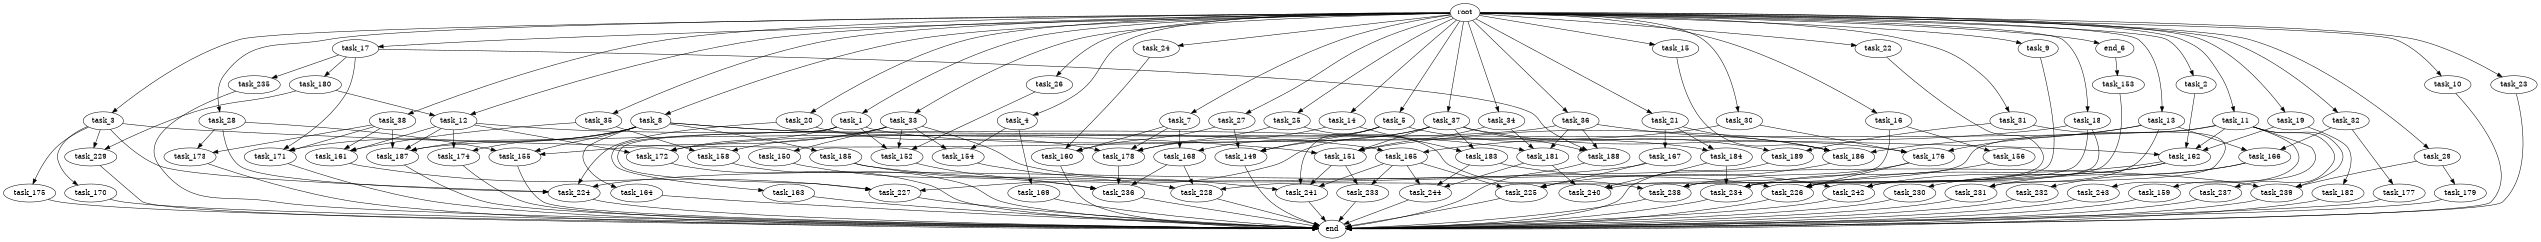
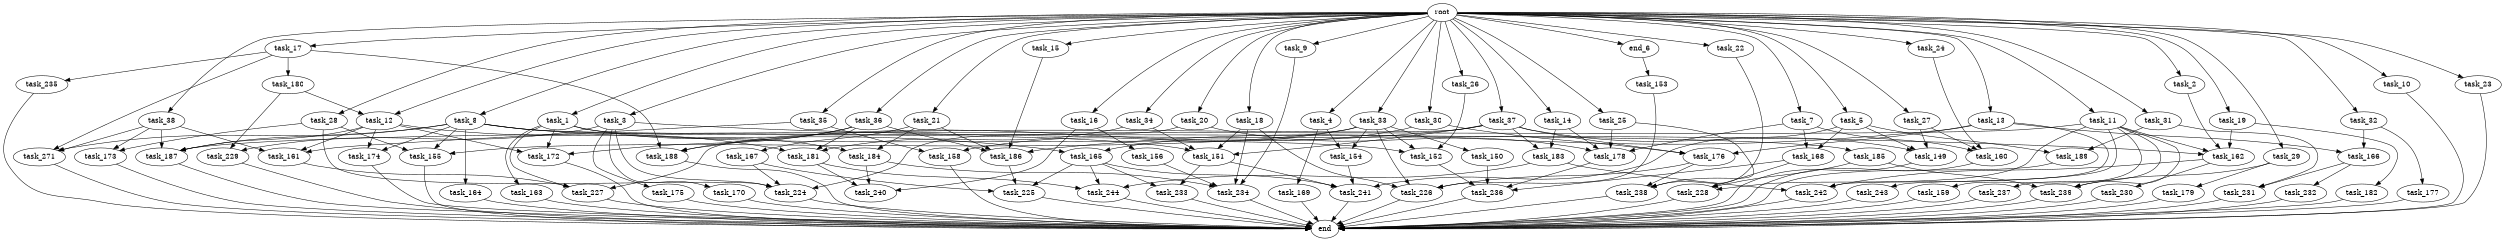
  digraph {
    root
    task_1
    task_2
    task_3
    task_4
    task_5
    n7 [label=end_6]
    task_7
    task_8
    task_9
    task_10
    task_11
    task_12
    task_13
    task_14
    task_15
    task_16
    task_17
    task_18
    task_19
    task_20
    task_21
    task_22
    task_23
    task_24
    task_25
    task_26
    task_27
    task_28
    task_29
    task_30
    task_31
    task_32
    task_33
    task_34
    task_35
    task_36
    task_37
    task_38
    task_152
    task_163
    task_172
    task_184
    task_227
    task_162
    task_170
    task_175
    task_224
    task_229
    task_154
    task_169
    task_149
    task_168
    task_189
    task_241
    task_153
    task_160
    task_178
    task_151
    task_155
    task_164
    task_165
-   task_171
+   task_171 [label=task_271]
    task_174
    task_185
    task_187
    task_234
    end
    task_159
    task_228
    task_237
    task_239
    task_243
    task_161
    task_181
    task_166
    task_176
    task_186
    task_242
    task_183
    task_156
    task_240
    task_180
    task_188
    task_235
    task_226
    task_182
    task_167
    task_238
    task_173
    task_179
    task_231
    task_177
    task_150
    task_158
    task_236
    task_230
    task_233
    task_225
    task_244
    task_232
    root -> task_1
    root -> task_2
    root -> task_3
    root -> task_4
    root -> task_5
    root -> n7
    root -> task_7
    root -> task_8
    root -> task_9
    root -> task_10
    root -> task_11
    root -> task_12
    root -> task_13
    root -> task_14
    root -> task_15
    root -> task_16
    root -> task_17
    root -> task_18
    root -> task_19
    root -> task_20
    root -> task_21
    root -> task_22
    root -> task_23
    root -> task_24
    root -> task_25
    root -> task_26
    root -> task_27
    root -> task_28
    root -> task_29
    root -> task_30
    root -> task_31
    root -> task_32
    root -> task_33
    root -> task_34
    root -> task_35
    root -> task_36
    root -> task_37
    root -> task_38
    task_1 -> task_152
    task_1 -> task_163
    task_1 -> task_172
    task_1 -> task_184
    task_1 -> task_227
    task_2 -> task_162
    task_3 -> task_162
    task_3 -> task_170
    task_3 -> task_175
    task_3 -> task_224
    task_3 -> task_229
    task_4 -> task_154
    task_4 -> task_169
    task_5 -> task_149
    task_5 -> task_168
    task_5 -> task_189
    task_5 -> task_241
    n7 -> task_153
    task_7 -> task_168
    task_7 -> task_160
    task_7 -> task_178
    task_8 -> task_151
    task_8 -> task_155
    task_8 -> task_164
    task_8 -> task_165
    task_8 -> task_171
    task_8 -> task_174
    task_8 -> task_185
    task_8 -> task_187
    task_9 -> task_234
    task_10 -> end
    task_11 -> task_162
    task_11 -> task_187
    task_11 -> task_159
    task_11 -> task_228
    task_11 -> task_237
    task_11 -> task_239
    task_11 -> task_243
    task_12 -> task_172
    task_12 -> task_174
    task_12 -> task_187
    task_12 -> task_161
    task_12 -> task_181
    task_13 -> task_166
    task_13 -> task_176
    task_13 -> task_186
    task_13 -> task_242
    task_14 -> task_178
    task_14 -> task_183
    task_15 -> task_186
    task_16 -> task_156
    task_16 -> task_240
    task_17 -> task_171
    task_17 -> task_180
    task_17 -> task_188
    task_17 -> task_235
    task_18 -> task_151
    task_18 -> task_234
    task_18 -> task_226
    task_19 -> task_162
    task_19 -> task_182
    task_20 -> task_224
    task_20 -> task_178
    task_21 -> task_184
    task_21 -> task_186
    task_21 -> task_167
    task_22 -> task_238
    task_23 -> end
    task_24 -> task_160
    task_25 -> task_178
    task_25 -> task_238
    task_26 -> task_152
    task_27 -> task_149
    task_27 -> task_160
    task_28 -> task_224
    task_28 -> task_155
    task_28 -> task_173
    task_29 -> task_239
    task_29 -> task_179
    task_30 -> task_165
    task_30 -> task_176
    task_31 -> task_189
    task_31 -> task_231
    task_32 -> task_166
    task_32 -> task_177
    task_33 -> task_152
    task_33 -> task_154
    task_33 -> task_155
    task_33 -> task_226
    task_33 -> task_150
    task_33 -> task_158
    task_34 -> task_151
    task_34 -> task_181
    task_35 -> task_161
    task_35 -> task_158
    task_36 -> task_172
    task_36 -> task_181
    task_36 -> task_186
    task_36 -> task_188
    task_37 -> task_227
    task_37 -> task_149
    task_37 -> task_151
    task_37 -> task_176
    task_37 -> task_183
    task_37 -> task_188
    task_38 -> task_171
    task_38 -> task_187
    task_38 -> task_161
    task_38 -> task_173
    task_152 -> task_236
    task_163 -> end
    task_172 -> end
    task_184 -> task_234
    task_184 -> task_240
    task_227 -> end
    task_162 -> task_242
-   task_162 -> task_226
    task_162 -> task_230
    task_170 -> end
    task_175 -> end
    task_224 -> end
    task_229 -> end
    task_154 -> task_241
    task_169 -> end
    task_149 -> end
    task_168 -> task_228
    task_168 -> task_236
    task_189 -> end
    task_241 -> end
    task_153 -> task_226
    task_160 -> end
    task_178 -> task_236
    task_151 -> task_241
    task_151 -> task_233
    task_155 -> end
    task_164 -> end
    task_165 -> task_241
    task_165 -> task_233
    task_165 -> task_225
    task_165 -> task_244
    task_171 -> end
    task_174 -> end
    task_185 -> task_228
    task_185 -> task_239
    task_187 -> end
    task_234 -> end
    task_159 -> end
    task_228 -> end
    task_237 -> end
    task_239 -> end
    task_243 -> end
    task_161 -> task_227
    task_181 -> task_240
    task_181 -> task_244
    task_166 -> task_231
    task_166 -> task_232
    task_176 -> task_226
    task_176 -> task_238
    task_186 -> task_225
    task_242 -> end
    task_183 -> task_242
    task_183 -> task_244
    task_156 -> task_234
    task_180 -> task_12
    task_180 -> task_229
    task_188 -> end
    task_235 -> end
    task_226 -> end
    task_182 -> end
    task_167 -> task_224
    task_167 -> task_225
    task_238 -> end
    task_173 -> end
    task_179 -> end
    task_231 -> end
    task_177 -> end
    task_150 -> task_236
    task_158 -> end
    task_236 -> end
    task_230 -> end
    task_233 -> end
    task_225 -> end
    task_244 -> end
    task_232 -> end
  }
